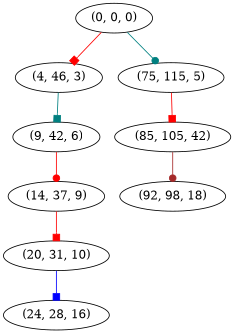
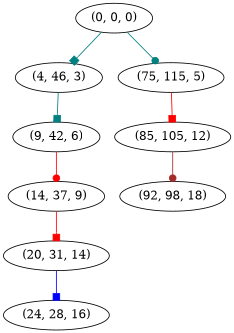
  digraph {
    edge [arrowhead=box color=red]
    "(0, 0, 0)"
    "(4, 46, 3)"
    "(75, 115, 5)"
    "(9, 42, 6)"
-   "(85, 105, 12)" [label="(85, 105, 42)"]
+   "(85, 105, 12)"
    "(14, 37, 9)"
-   "(20, 31, 14)" [label="(20, 31, 10)"]
+   "(20, 31, 14)"
    n8 [label="(24, 28, 16)"]
    "(92, 98, 18)"
-   "(0, 0, 0)" -> "(4, 46, 3)"
+   "(0, 0, 0)" -> "(4, 46, 3)" [color=teal]
    "(0, 0, 0)" -> "(75, 115, 5)" [arrowhead=dot color=teal]
    "(4, 46, 3)" -> "(9, 42, 6)" [color=teal]
    "(75, 115, 5)" -> "(85, 105, 12)"
    "(9, 42, 6)" -> "(14, 37, 9)" [arrowhead=dot]
    "(85, 105, 12)" -> "(92, 98, 18)" [arrowhead=dot color=brown]
    "(14, 37, 9)" -> "(20, 31, 14)"
    "(20, 31, 14)" -> n8 [color=blue]
  }
